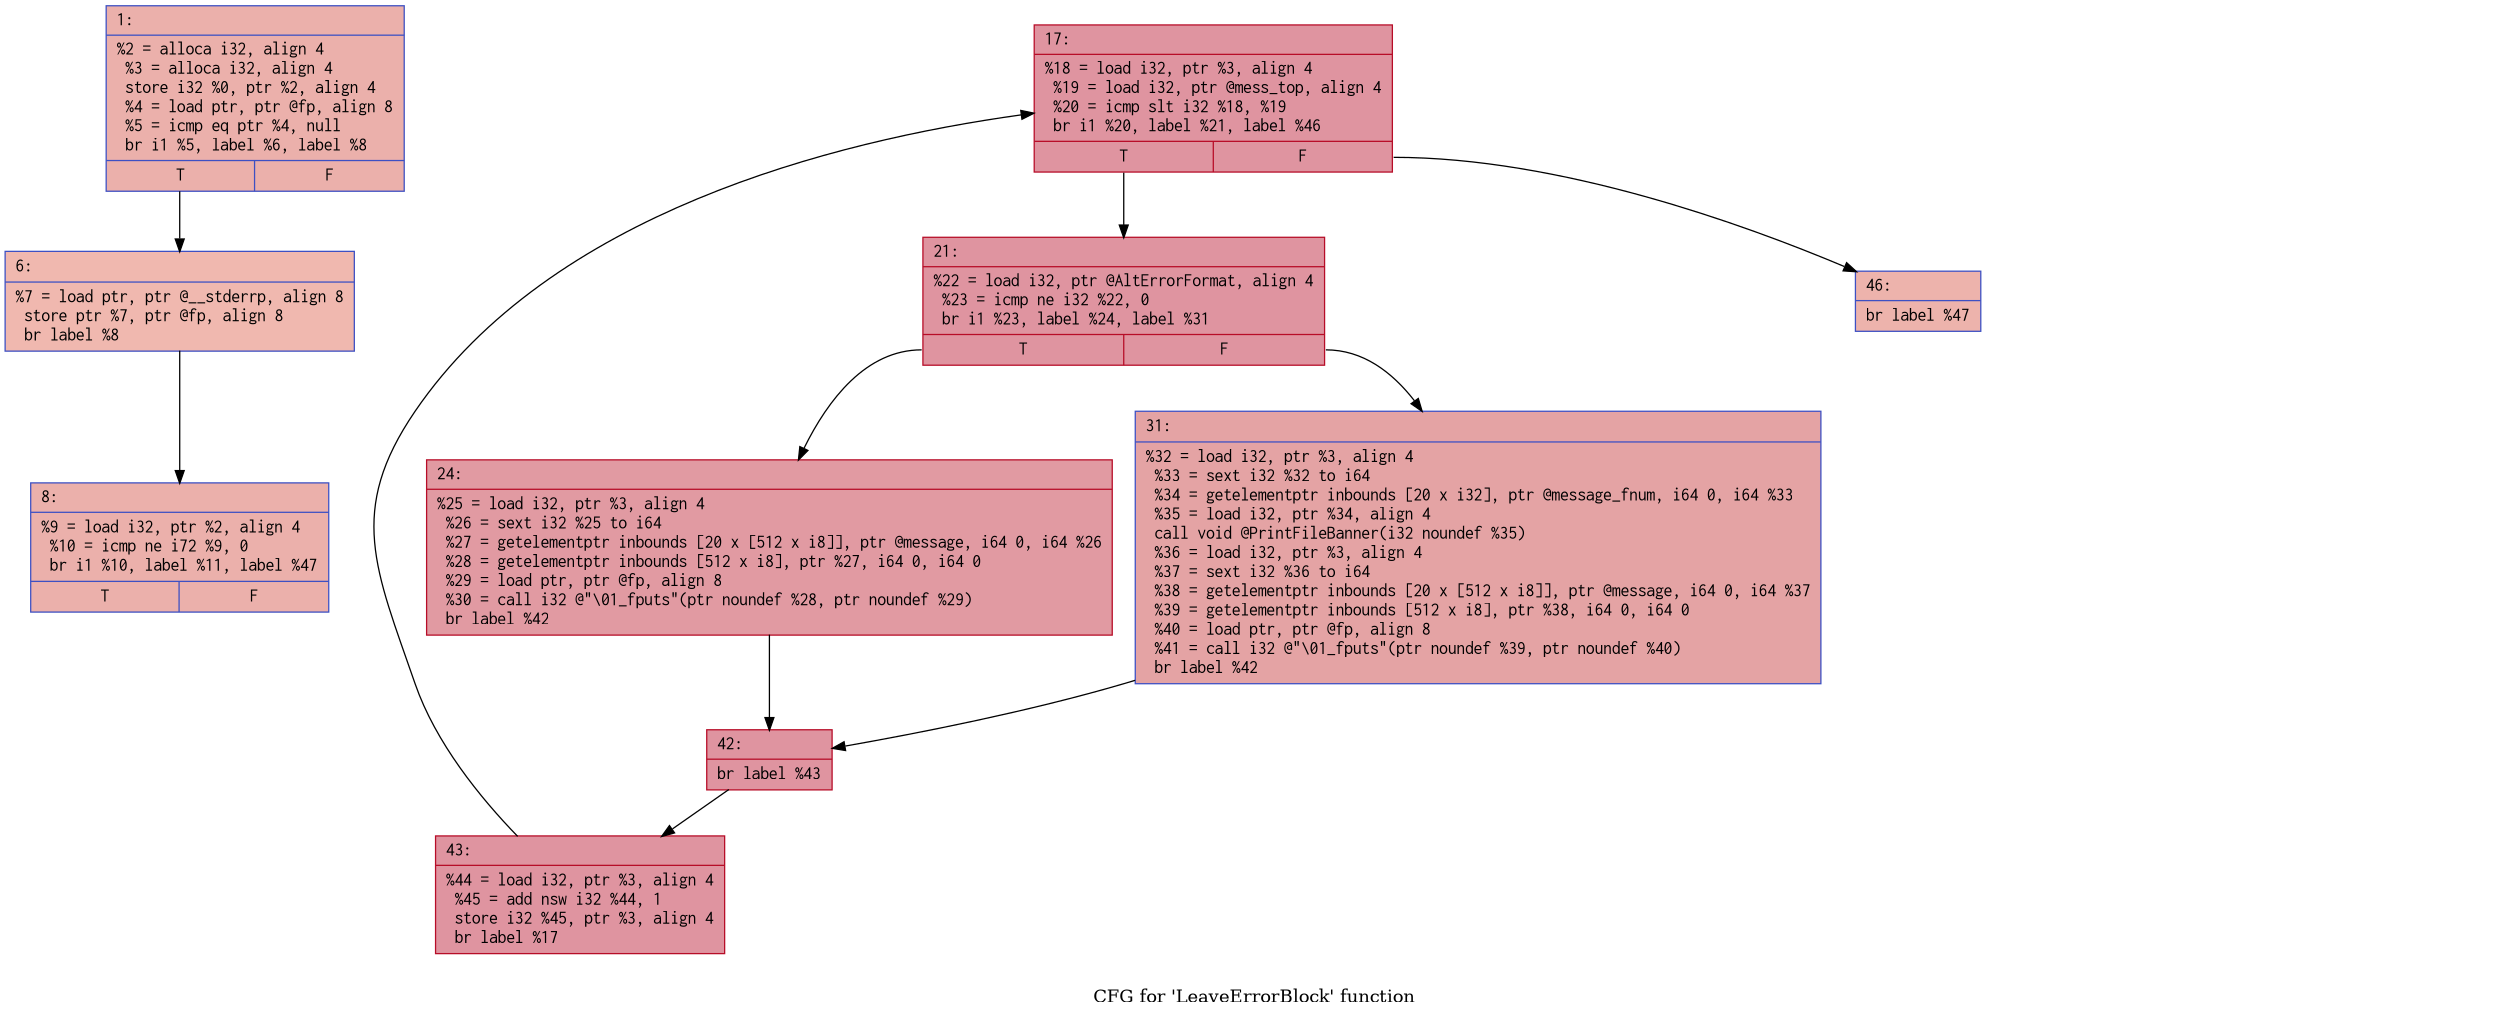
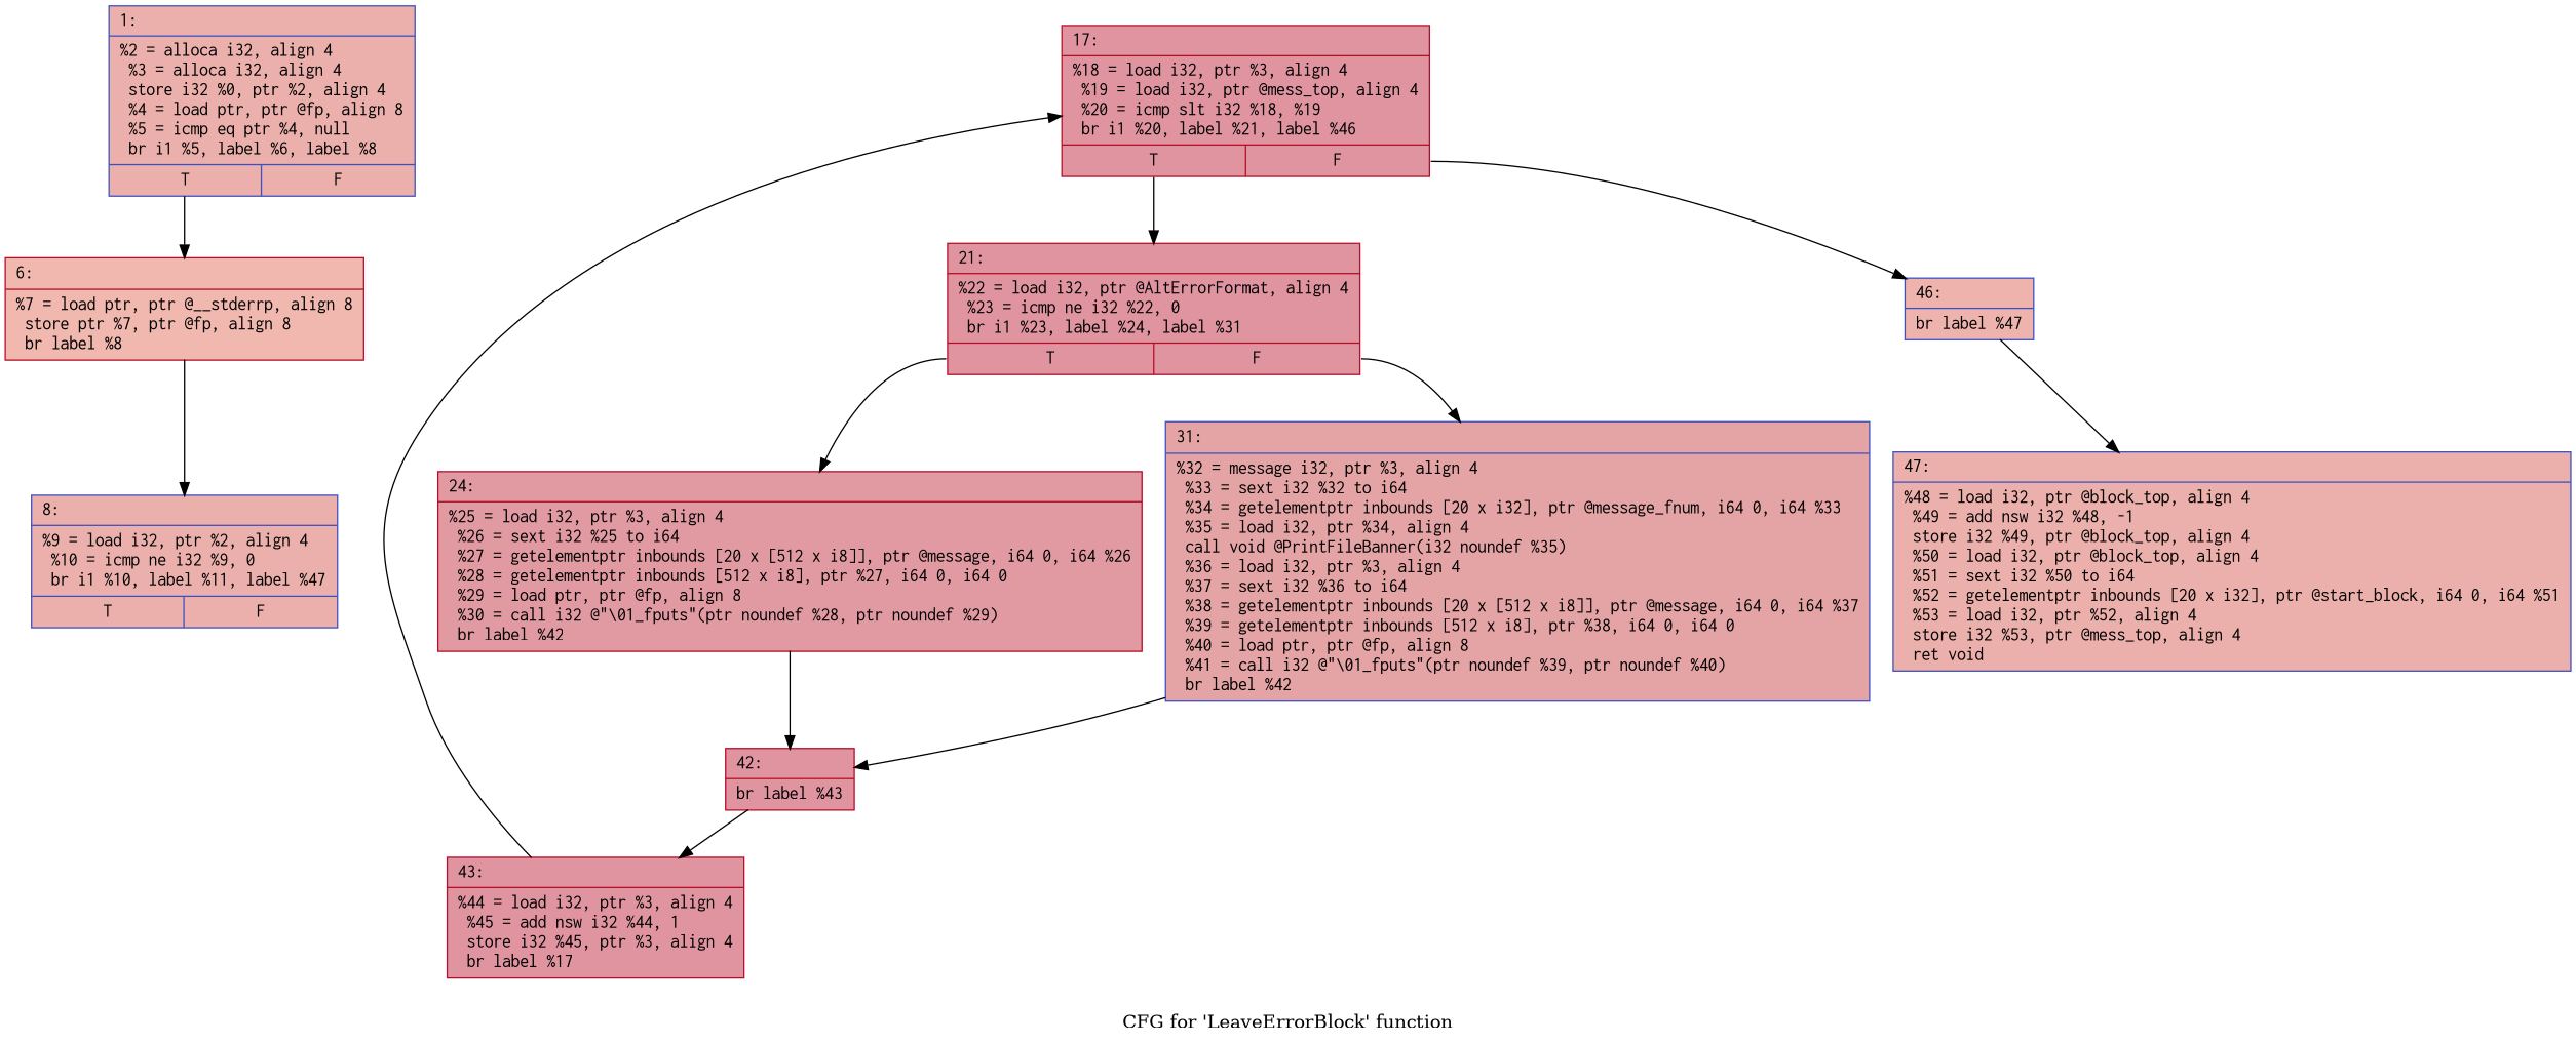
  digraph {
    label="CFG for 'LeaveErrorBlock' function"
    node [color="#3d50c3ff" fillcolor="#b70d2870" fontname=Courier shape=record style=filled]
    n1 [fillcolor="#d24b4070" label="{1:\l|  %2 = alloca i32, align 4\l  %3 = alloca i32, align 4\l  store i32 %0, ptr %2, align 4\l  %4 = load ptr, ptr @fp, align 8\l  %5 = icmp eq ptr %4, null\l  br i1 %5, label %6, label %8\l|{<s0>T|<s1>F}}"]
-   n2 [fillcolor="#dc5d4a70" label="{6:\l|  %7 = load ptr, ptr @__stderrp, align 8\l  store ptr %7, ptr @fp, align 8\l  br label %8\l}"]
-   n3 [fillcolor="#d24b4070" label="{8:\l|  %9 = load i32, ptr %2, align 4\l  %10 = icmp ne i72 %9, 0\l  br i1 %10, label %11, label %47\l|{<s0>T|<s1>F}}"]
+   n2 [color="#b70d28ff" fillcolor="#dc5d4a70" label="{6:\l|  %7 = load ptr, ptr @__stderrp, align 8\l  store ptr %7, ptr @fp, align 8\l  br label %8\l}"]
+   n3 [fillcolor="#d24b4070" label="{8:\l|  %9 = load i32, ptr %2, align 4\l  %10 = icmp ne i32 %9, 0\l  br i1 %10, label %11, label %47\l|{<s0>T|<s1>F}}"]
+   n4 [fillcolor="#d24b4070" label="{47:\l|  %48 = load i32, ptr @block_top, align 4\l  %49 = add nsw i32 %48, -1\l  store i32 %49, ptr @block_top, align 4\l  %50 = load i32, ptr @block_top, align 4\l  %51 = sext i32 %50 to i64\l  %52 = getelementptr inbounds [20 x i32], ptr @start_block, i64 0, i64 %51\l  %53 = load i32, ptr %52, align 4\l  store i32 %53, ptr @mess_top, align 4\l  ret void\l}"]
    n5 [color="#b70d28ff" label="{17:\l|  %18 = load i32, ptr %3, align 4\l  %19 = load i32, ptr @mess_top, align 4\l  %20 = icmp slt i32 %18, %19\l  br i1 %20, label %21, label %46\l|{<s0>T|<s1>F}}"]
    n6 [color="#b70d28ff" label="{21:\l|  %22 = load i32, ptr @AltErrorFormat, align 4\l  %23 = icmp ne i32 %22, 0\l  br i1 %23, label %24, label %31\l|{<s0>T|<s1>F}}"]
    n7 [fillcolor="#d6524470" label="{46:\l|  br label %47\l}"]
    n8 [color="#b70d28ff" fillcolor="#bb1b2c70" label="{24:\l|  %25 = load i32, ptr %3, align 4\l  %26 = sext i32 %25 to i64\l  %27 = getelementptr inbounds [20 x [512 x i8]], ptr @message, i64 0, i64 %26\l  %28 = getelementptr inbounds [512 x i8], ptr %27, i64 0, i64 0\l  %29 = load ptr, ptr @fp, align 8\l  %30 = call i32 @\"\\01_fputs\"(ptr noundef %28, ptr noundef %29)\l  br label %42\l}"]
-   n9 [fillcolor="#c32e3170" label="{31:\l|  %32 = load i32, ptr %3, align 4\l  %33 = sext i32 %32 to i64\l  %34 = getelementptr inbounds [20 x i32], ptr @message_fnum, i64 0, i64 %33\l  %35 = load i32, ptr %34, align 4\l  call void @PrintFileBanner(i32 noundef %35)\l  %36 = load i32, ptr %3, align 4\l  %37 = sext i32 %36 to i64\l  %38 = getelementptr inbounds [20 x [512 x i8]], ptr @message, i64 0, i64 %37\l  %39 = getelementptr inbounds [512 x i8], ptr %38, i64 0, i64 0\l  %40 = load ptr, ptr @fp, align 8\l  %41 = call i32 @\"\\01_fputs\"(ptr noundef %39, ptr noundef %40)\l  br label %42\l}"]
+   n9 [fillcolor="#c32e3170" label="{31:\l|  %32 = message i32, ptr %3, align 4\l  %33 = sext i32 %32 to i64\l  %34 = getelementptr inbounds [20 x i32], ptr @message_fnum, i64 0, i64 %33\l  %35 = load i32, ptr %34, align 4\l  call void @PrintFileBanner(i32 noundef %35)\l  %36 = load i32, ptr %3, align 4\l  %37 = sext i32 %36 to i64\l  %38 = getelementptr inbounds [20 x [512 x i8]], ptr @message, i64 0, i64 %37\l  %39 = getelementptr inbounds [512 x i8], ptr %38, i64 0, i64 0\l  %40 = load ptr, ptr @fp, align 8\l  %41 = call i32 @\"\\01_fputs\"(ptr noundef %39, ptr noundef %40)\l  br label %42\l}"]
    n10 [color="#b70d28ff" label="{42:\l|  br label %43\l}"]
    n11 [color="#b70d28ff" label="{43:\l|  %44 = load i32, ptr %3, align 4\l  %45 = add nsw i32 %44, 1\l  store i32 %45, ptr %3, align 4\l  br label %17\l}"]
    n1 -> n2 [tailport=s0]
    n2 -> n3
    n5 -> n6 [tailport=s0]
    n5 -> n7 [tailport=s1]
    n6 -> n8 [tailport=s0]
    n6 -> n9 [tailport=s1]
+   n7 -> n4
    n8 -> n10
    n9 -> n10
    n10 -> n11
    n11 -> n5
  }
